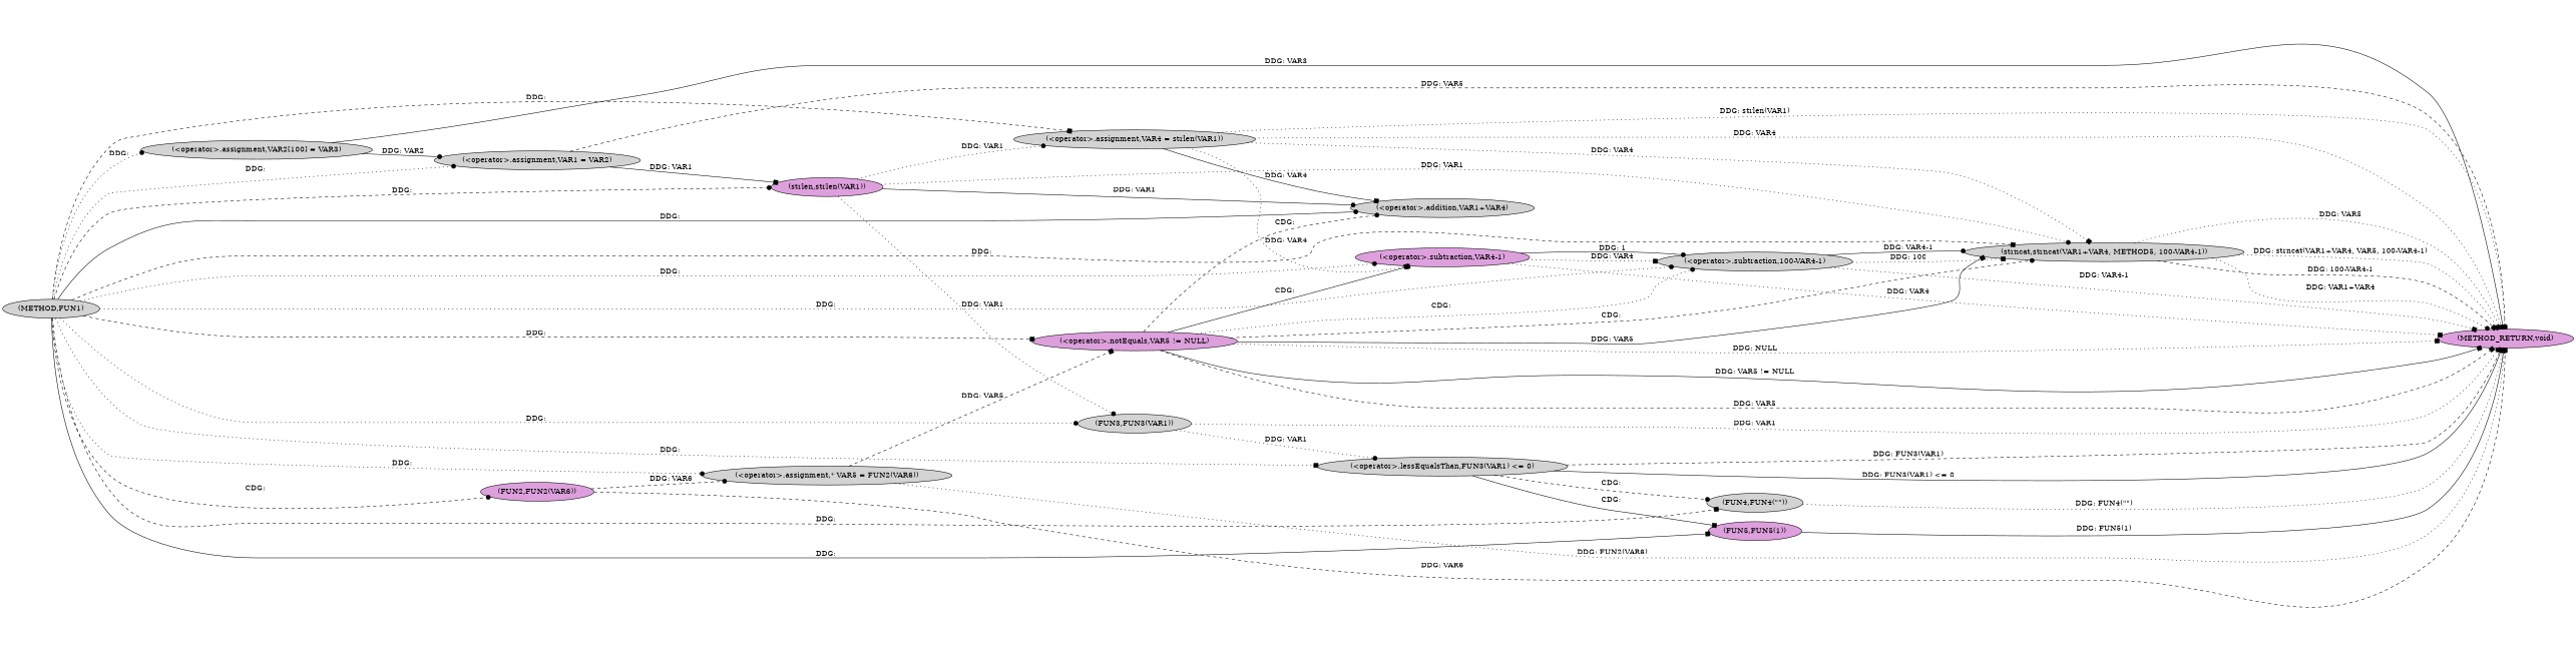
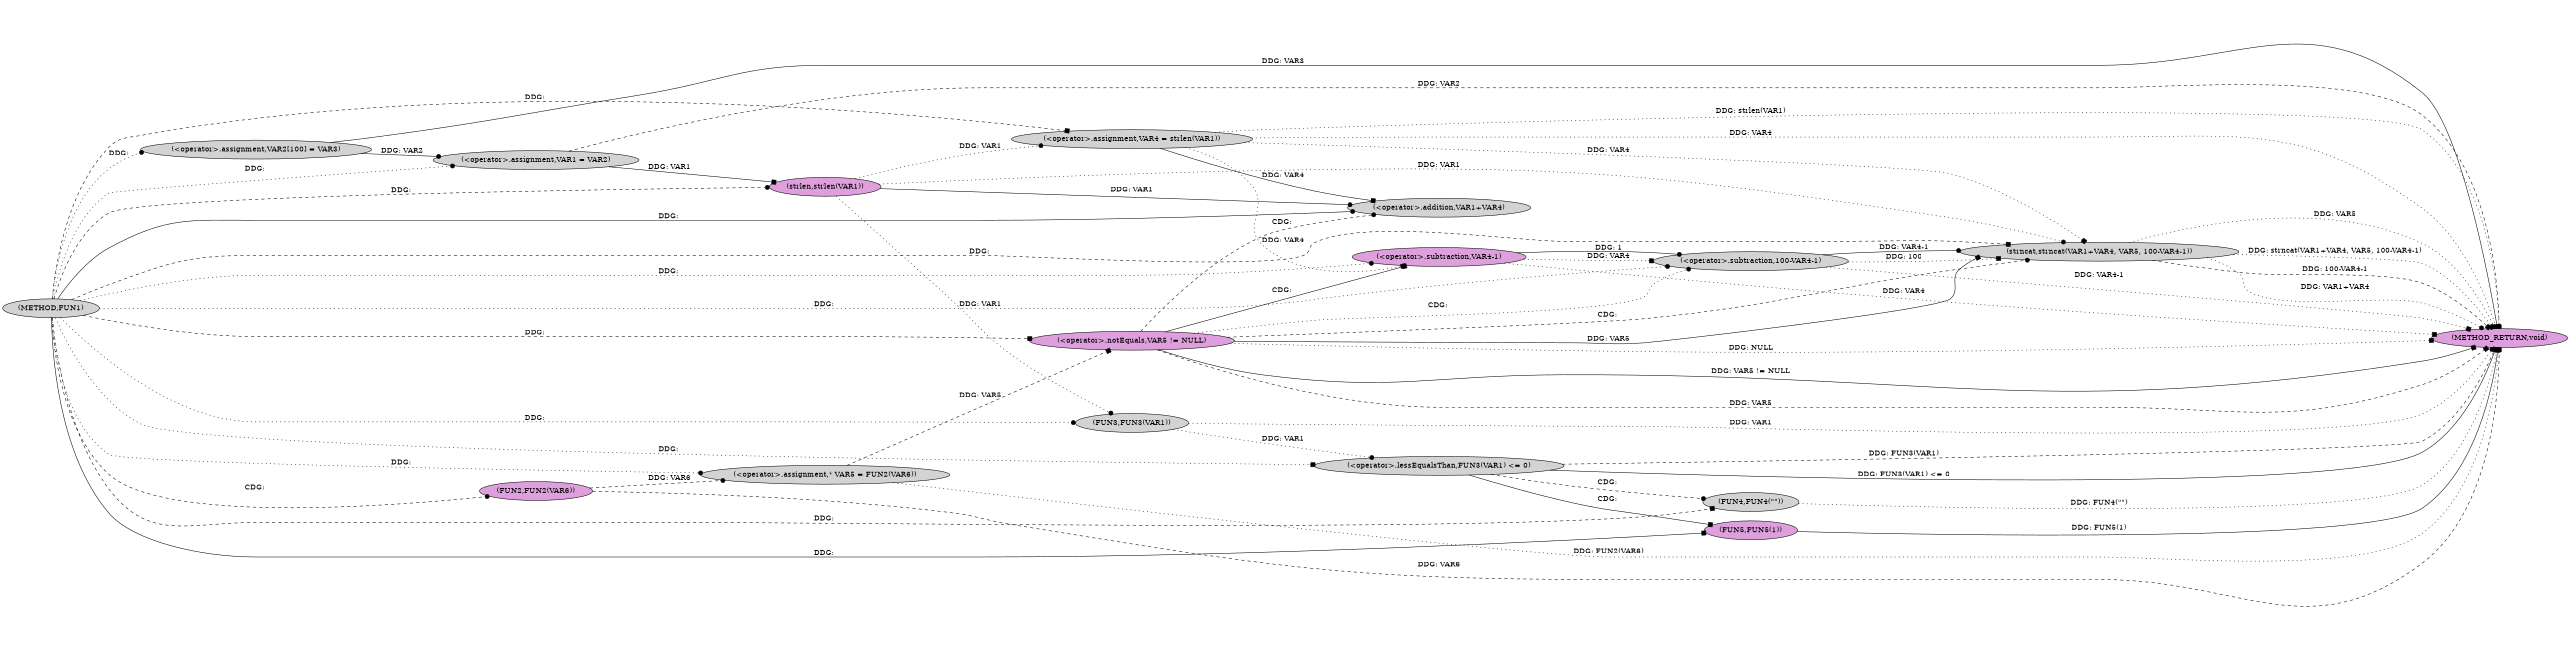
  digraph {
    rankdir=LR
    node [fillcolor=lightgrey style=filled]
    edge [arrowhead=dot style=dotted]
    n1 [label="(METHOD,FUN1)"]
    n2 [label="(<operator>.assignment,VAR2[100] = VAR3)"]
    n3 [label="(<operator>.assignment,VAR1 = VAR2)"]
    n4 [label="(<operator>.assignment,VAR4 = strlen(VAR1))"]
    n5 [fillcolor=plum label="(strlen,strlen(VAR1))"]
    n6 [label="(<operator>.assignment,* VAR5 = FUN2(VAR6))"]
    n7 [fillcolor=plum label="(FUN2,FUN2(VAR6))"]
    n8 [fillcolor=plum label="(<operator>.notEquals,VAR5 != NULL)"]
-   n9 [label="(strncat,strncat(VAR1+VAR4, METHOD5, 100-VAR4-1))"]
+   n9 [label="(strncat,strncat(VAR1+VAR4, VAR5, 100-VAR4-1))"]
    n10 [label="(<operator>.addition,VAR1+VAR4)"]
    n11 [label="(<operator>.subtraction,100-VAR4-1)"]
    n12 [fillcolor=plum label="(<operator>.subtraction,VAR4-1)"]
    n13 [label="(<operator>.lessEqualsThan,FUN3(VAR1) <= 0)"]
    n14 [label="(FUN3,FUN3(VAR1))"]
    n15 [label="(FUN4,FUN4(\"\"))"]
    n16 [fillcolor=plum label="(FUN5,FUN5(1))"]
    n17 [fillcolor=plum label="(METHOD_RETURN,void)"]
    n1 -> n2 [label="DDG: "]
    n1 -> n3 [label="DDG: "]
    n1 -> n4 [arrowhead=box label="DDG: " style=dashed]
    n1 -> n5 [label="DDG: " style=dashed]
    n1 -> n6 [label="DDG: "]
    n1 -> n7 [label="CDG: " style=dashed]
    n1 -> n8 [arrowhead=box label="DDG: " style=dashed]
    n1 -> n9 [arrowhead=box label="DDG: " style=dashed]
    n1 -> n10 [label="DDG: " style=solid]
    n1 -> n11 [label="DDG: "]
    n1 -> n12 [label="DDG: "]
    n1 -> n13 [arrowhead=box label="DDG: "]
    n1 -> n14 [label="DDG: "]
    n1 -> n15 [arrowhead=box label="DDG: " style=dashed]
    n1 -> n16 [arrowhead=box label="DDG: " style=solid]
    n2 -> n3 [label="DDG: VAR2" style=solid]
    n2 -> n17 [label="DDG: VAR3" style=solid]
    n3 -> n5 [arrowhead=box label="DDG: VAR1" style=solid]
-   n3 -> n17 [label="DDG: VAR5" style=dashed]
+   n3 -> n17 [label="DDG: VAR2" style=dashed]
    n4 -> n9 [arrowhead=box label="DDG: VAR4"]
    n4 -> n10 [arrowhead=box label="DDG: VAR4" style=solid]
    n4 -> n12 [arrowhead=box label="DDG: VAR4"]
    n4 -> n17 [arrowhead=box label="DDG: strlen(VAR1)"]
    n4 -> n17 [label="DDG: VAR4"]
    n5 -> n4 [label="DDG: VAR1"]
    n5 -> n9 [label="DDG: VAR1"]
    n5 -> n10 [label="DDG: VAR1" style=solid]
    n5 -> n14 [label="DDG: VAR1"]
    n6 -> n8 [arrowhead=box label="DDG: VAR5" style=dashed]
    n6 -> n17 [arrowhead=box label="DDG: FUN2(VAR6)"]
    n7 -> n6 [label="DDG: VAR6" style=dashed]
    n7 -> n17 [arrowhead=box label="DDG: VAR6" style=dashed]
    n8 -> n9 [arrowhead=box label="DDG: VAR5" style=solid]
    n8 -> n9 [label="CDG: " style=dashed]
    n8 -> n10 [label="CDG: " style=dashed]
    n8 -> n11 [label="CDG: "]
    n8 -> n12 [arrowhead=box label="CDG: " style=solid]
    n8 -> n17 [arrowhead=box label="DDG: VAR5 != NULL" style=solid]
    n8 -> n17 [arrowhead=box label="DDG: VAR5" style=dashed]
    n8 -> n17 [arrowhead=box label="DDG: NULL"]
    n9 -> n17 [label="DDG: VAR1+VAR4"]
    n9 -> n17 [label="DDG: VAR5"]
    n9 -> n17 [arrowhead=box label="DDG: strncat(VAR1+VAR4, VAR5, 100-VAR4-1)"]
    n9 -> n17 [arrowhead=box label="DDG: 100-VAR4-1" style=dashed]
    n11 -> n9 [arrowhead=box label="DDG: 100"]
    n11 -> n9 [label="DDG: VAR4-1" style=solid]
    n11 -> n17 [arrowhead=box label="DDG: VAR4-1"]
    n12 -> n11 [arrowhead=box label="DDG: VAR4"]
    n12 -> n11 [label="DDG: 1" style=solid]
    n12 -> n17 [arrowhead=box label="DDG: VAR4"]
    n13 -> n15 [label="CDG: " style=dashed]
    n13 -> n16 [arrowhead=box label="CDG: " style=solid]
    n13 -> n17 [arrowhead=box label="DDG: FUN3(VAR1)" style=dashed]
    n13 -> n17 [arrowhead=box label="DDG: FUN3(VAR1) <= 0" style=solid]
    n14 -> n13 [label="DDG: VAR1"]
    n14 -> n17 [label="DDG: VAR1"]
    n15 -> n17 [arrowhead=box label="DDG: FUN4(\"\")"]
    n16 -> n17 [label="DDG: FUN5(1)" style=solid]
  }
